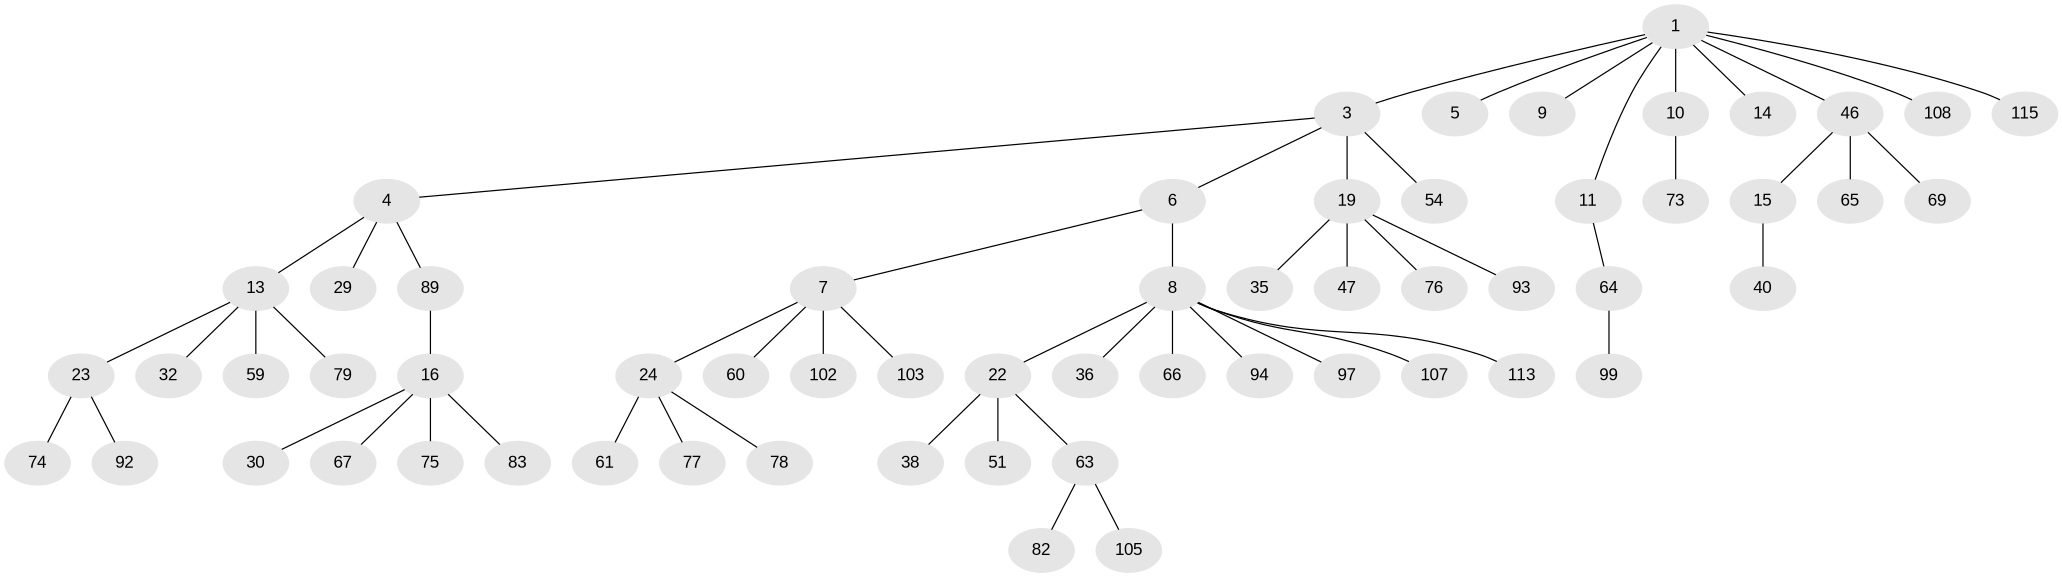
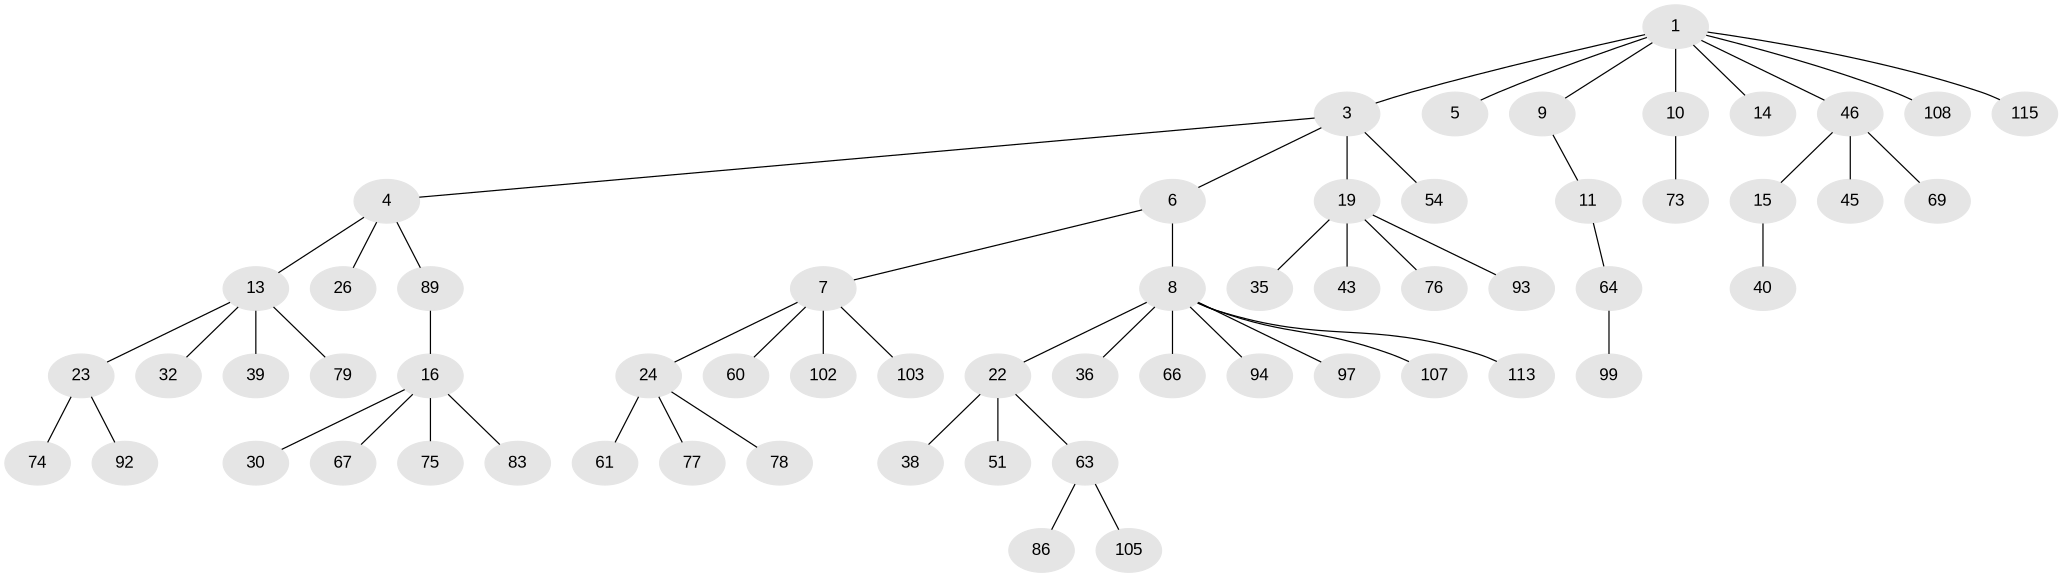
  graph {
    fontname="Liberation Sans"
    node [color=gray90 fontname="Liberation Sans" style=filled]
    edge [fontname="Liberation Sans"]
    1 [super="+2"]
    3 [super="+37"]
    5
    9 [super="+123+39"]
    10
    11
    14 [super="+34"]
    46
    108
    115
    4
    6
    19 [super="+41"]
    54
    n15 [label=73 super="+100+70"]
    64
    15
-   65
+   65 [label=45]
    69 [super="+112"]
    13 [super="+17+118+71"]
-   29
+   29 [label=26]
    89
    7 [super="+12"]
    8 [super="+21"]
    35 [super="+104+120"]
-   43 [label=47]
+   43
    76
    93
    23 [super="+80+28+90+84"]
    32 [super="+117"]
-   59
+   59 [label=39]
    79
    16 [super="+25+121+18"]
    30 [super="+114"]
    67 [super="+101+98"]
    75
    83
    24 [super="+31+73+58+81"]
    60
    102 [super="+111"]
    103
    22 [super="+50+26"]
    36 [super="+48"]
    66
    94
    97
    107
    113
    61
    77 [super="+91"]
    78
    38 [super="+85"]
    51 [super="+106"]
    63
    99
    74
    92
    40
-   86 [label=82]
+   86
    105 [super="+110"]
    1 -- 3
    1 -- 5
    1 -- 9
    1 -- 10
-   1 -- 11
+   9 -- 11
    1 -- 14
    1 -- 46
    1 -- 108
    1 -- 115
    3 -- 4
    3 -- 6
    3 -- 19
    3 -- 54
    10 -- n15
    11 -- 64
    46 -- 15
    46 -- 65
    46 -- 69
    4 -- 13
    4 -- 29
    4 -- 89
    6 -- 7
    6 -- 8
    19 -- 35
    19 -- 43
    19 -- 76
    19 -- 93
    64 -- 99
    15 -- 40
    13 -- 23
    13 -- 32
    13 -- 59
    13 -- 79
    89 -- 16
    7 -- 24
    7 -- 60
    7 -- 102
    7 -- 103
    8 -- 22
    8 -- 36
    8 -- 66
    8 -- 94
    8 -- 97
    8 -- 107
    8 -- 113
    23 -- 74
    23 -- 92
    16 -- 30
    16 -- 67
    16 -- 75
    16 -- 83
    24 -- 61
    24 -- 77
    24 -- 78
    22 -- 38
    22 -- 51
    22 -- 63
    63 -- 86
    63 -- 105
  }
